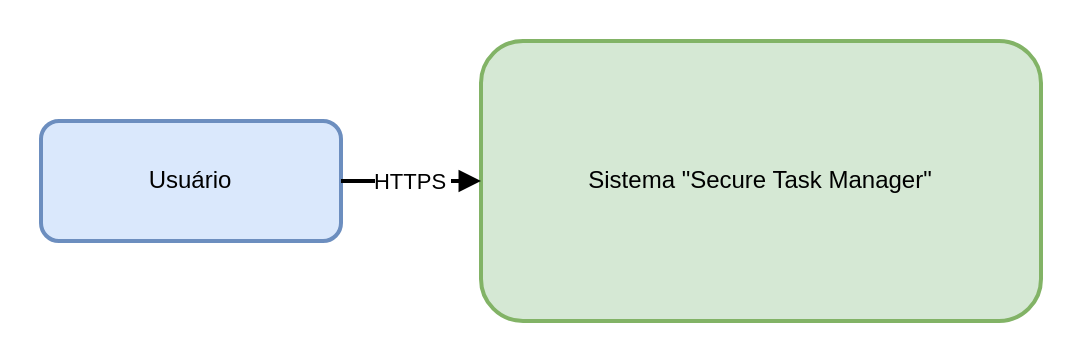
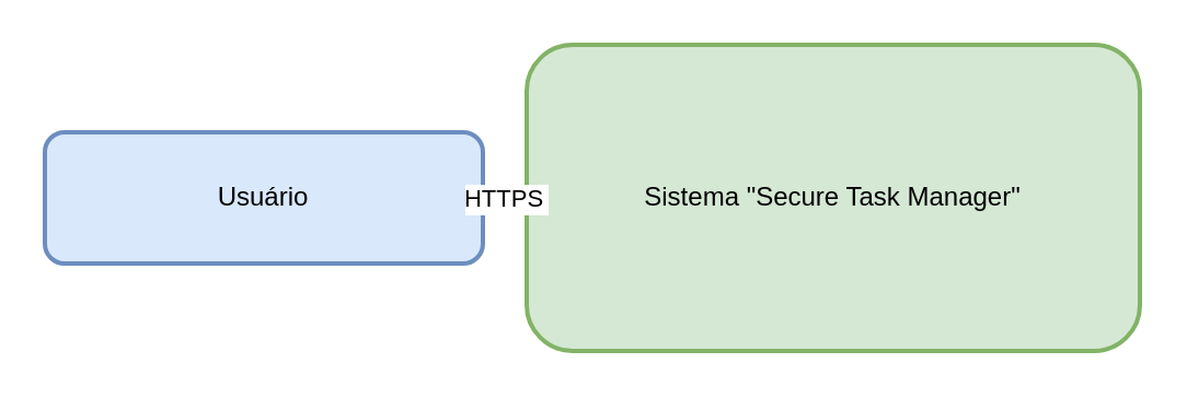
  <mxCell id="0" />
  <mxCell id="1" parent="0" />
- <mxCell id="2" value="Usuário" style="rounded=1;whiteSpace=wrap;html=1;strokeWidth=2;fillColor=#dae8fc;strokeColor=#6c8ebf;" parent="1" vertex="1"><mxGeometry x="20" y="60" width="150" height="60" as="geometry" /></mxCell>
+ <mxCell id="2" value="Usuário" style="rounded=1;whiteSpace=wrap;html=1;strokeWidth=2;fillColor=#dae8fc;strokeColor=#6c8ebf;" parent="1" vertex="1"><mxGeometry x="20" y="60" width="200" height="60" as="geometry" /></mxCell>
  <mxCell id="3" value="Sistema &quot;Secure Task Manager&quot;" style="rounded=1;whiteSpace=wrap;html=1;strokeWidth=2;fillColor=#d5e8d4;strokeColor=#82b366;" parent="1" vertex="1"><mxGeometry x="240" y="20" width="280" height="140" as="geometry" /></mxCell>
  <mxCell id="4" value="HTTPS" style="endArrow=block;endFill=1;strokeWidth=2;" parent="1" source="2" target="3" edge="1"><mxGeometry relative="1" as="geometry" /></mxCell>
